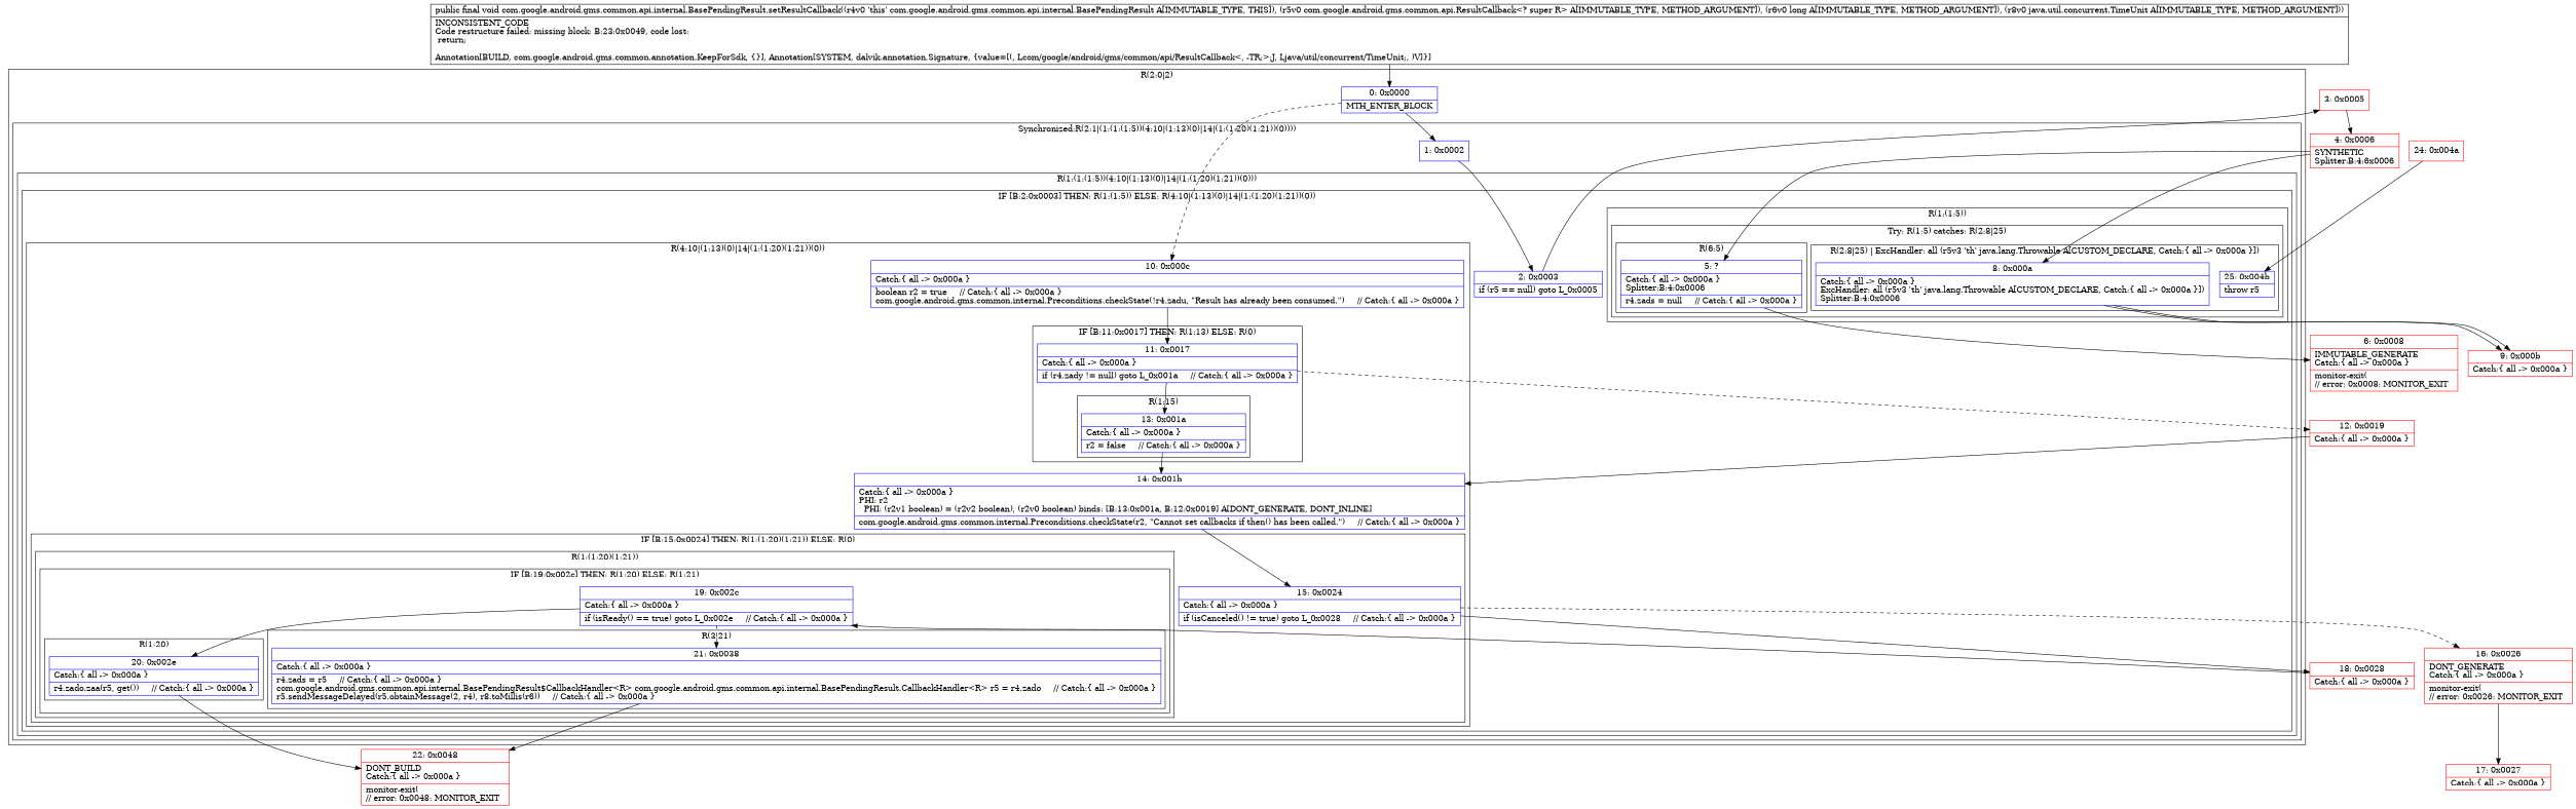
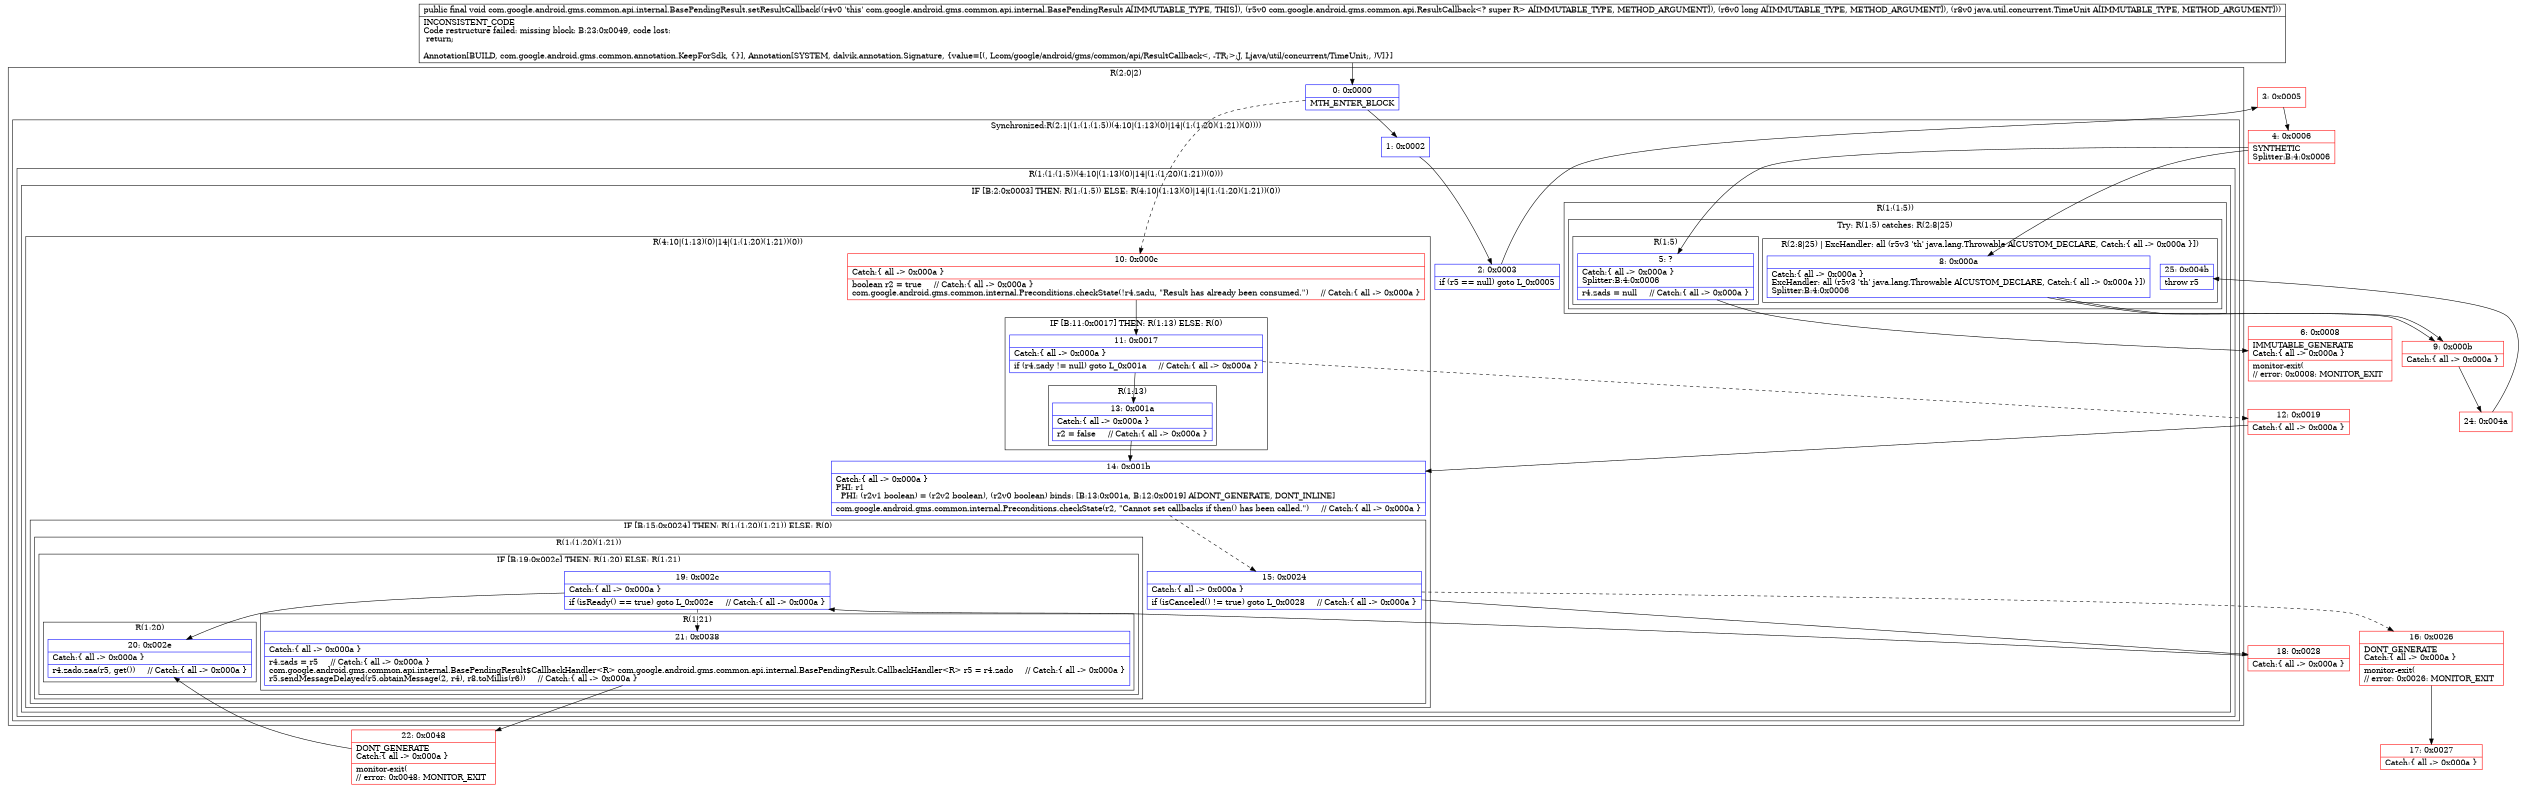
  digraph {
    node [color=blue shape=record]
    n1 [label="{5\:\ ?|Catch:\{ all \-\> 0x000a \}\lSplitter:B:4:0x0006\l|r4.zads = null     \/\/ Catch:\{ all \-\> 0x000a \}\l}"]
    n2 [label="{8\:\ 0x000a|Catch:\{ all \-\> 0x000a \}\lExcHandler: all (r5v3 'th' java.lang.Throwable A[CUSTOM_DECLARE, Catch:\{ all \-\> 0x000a \}])\lSplitter:B:4:0x0006\l}"]
    n3 [label="{25\:\ 0x004b|throw r5\l}"]
    n4 [label="{13\:\ 0x001a|Catch:\{ all \-\> 0x000a \}\l|r2 = false     \/\/ Catch:\{ all \-\> 0x000a \}\l}"]
    n5 [label="{11\:\ 0x0017|Catch:\{ all \-\> 0x000a \}\l|if (r4.zady != null) goto L_0x001a     \/\/ Catch:\{ all \-\> 0x000a \}\l}"]
    n6 [label="{20\:\ 0x002e|Catch:\{ all \-\> 0x000a \}\l|r4.zado.zaa(r5, get())     \/\/ Catch:\{ all \-\> 0x000a \}\l}"]
    n7 [label="{21\:\ 0x0038|Catch:\{ all \-\> 0x000a \}\l|r4.zads = r5     \/\/ Catch:\{ all \-\> 0x000a \}\lcom.google.android.gms.common.api.internal.BasePendingResult$CallbackHandler\<R\> com.google.android.gms.common.api.internal.BasePendingResult.CallbackHandler\<R\> r5 = r4.zado     \/\/ Catch:\{ all \-\> 0x000a \}\lr5.sendMessageDelayed(r5.obtainMessage(2, r4), r8.toMillis(r6))     \/\/ Catch:\{ all \-\> 0x000a \}\l}"]
    n8 [label="{19\:\ 0x002c|Catch:\{ all \-\> 0x000a \}\l|if (isReady() == true) goto L_0x002e     \/\/ Catch:\{ all \-\> 0x000a \}\l}"]
    n9 [label="{15\:\ 0x0024|Catch:\{ all \-\> 0x000a \}\l|if (isCanceled() != true) goto L_0x0028     \/\/ Catch:\{ all \-\> 0x000a \}\l}"]
-   n10 [label="{10\:\ 0x000c|Catch:\{ all \-\> 0x000a \}\l|boolean r2 = true     \/\/ Catch:\{ all \-\> 0x000a \}\lcom.google.android.gms.common.internal.Preconditions.checkState(!r4.zadu, \"Result has already been consumed.\")     \/\/ Catch:\{ all \-\> 0x000a \}\l}"]
-   n11 [label="{14\:\ 0x001b|Catch:\{ all \-\> 0x000a \}\lPHI: r2 \l  PHI: (r2v1 boolean) = (r2v2 boolean), (r2v0 boolean) binds: [B:13:0x001a, B:12:0x0019] A[DONT_GENERATE, DONT_INLINE]\l|com.google.android.gms.common.internal.Preconditions.checkState(r2, \"Cannot set callbacks if then() has been called.\")     \/\/ Catch:\{ all \-\> 0x000a \}\l}"]
+   n10 [color=red label="{10\:\ 0x000c|Catch:\{ all \-\> 0x000a \}\l|boolean r2 = true     \/\/ Catch:\{ all \-\> 0x000a \}\lcom.google.android.gms.common.internal.Preconditions.checkState(!r4.zadu, \"Result has already been consumed.\")     \/\/ Catch:\{ all \-\> 0x000a \}\l}"]
+   n11 [label="{14\:\ 0x001b|Catch:\{ all \-\> 0x000a \}\lPHI: r1 \l  PHI: (r2v1 boolean) = (r2v2 boolean), (r2v0 boolean) binds: [B:13:0x001a, B:12:0x0019] A[DONT_GENERATE, DONT_INLINE]\l|com.google.android.gms.common.internal.Preconditions.checkState(r2, \"Cannot set callbacks if then() has been called.\")     \/\/ Catch:\{ all \-\> 0x000a \}\l}"]
    n12 [label="{2\:\ 0x0003|if (r5 == null) goto L_0x0005\l}"]
    n13 [label="{1\:\ 0x0002}"]
    n14 [label="{0\:\ 0x0000|MTH_ENTER_BLOCK\l}"]
    n15 [color=red label="{6\:\ 0x0008|IMMUTABLE_GENERATE\lCatch:\{ all \-\> 0x000a \}\l|monitor\-exit(\l\/\/ error: 0x0008: MONITOR_EXIT  \l}"]
    n16 [color=red label="{9\:\ 0x000b|Catch:\{ all \-\> 0x000a \}\l}"]
    n17 [color=red label="{12\:\ 0x0019|Catch:\{ all \-\> 0x000a \}\l}"]
-   n18 [color=red label="{22\:\ 0x0048|DONT_BUILD\lCatch:\{ all \-\> 0x000a \}\l|monitor\-exit(\l\/\/ error: 0x0048: MONITOR_EXIT  \l}"]
+   n18 [color=red label="{22\:\ 0x0048|DONT_GENERATE\lCatch:\{ all \-\> 0x000a \}\l|monitor\-exit(\l\/\/ error: 0x0048: MONITOR_EXIT  \l}"]
    n19 [color=red label="{16\:\ 0x0026|DONT_GENERATE\lCatch:\{ all \-\> 0x000a \}\l|monitor\-exit(\l\/\/ error: 0x0026: MONITOR_EXIT  \l}"]
    n20 [color=red label="{18\:\ 0x0028|Catch:\{ all \-\> 0x000a \}\l}"]
    n21 [color=red label="{3\:\ 0x0005}"]
-   n22 [color=red label="{4\:\ 0x0006|SYNTHETIC\lSplitter:B:4:6x0006\l}"]
+   n22 [color=red label="{4\:\ 0x0006|SYNTHETIC\lSplitter:B:4:0x0006\l}"]
    n23 [color=red label="{24\:\ 0x004a}"]
    n24 [color=red label="{17\:\ 0x0027|Catch:\{ all \-\> 0x000a \}\l}"]
    n25 [label="{public final void com.google.android.gms.common.api.internal.BasePendingResult.setResultCallback((r4v0 'this' com.google.android.gms.common.api.internal.BasePendingResult A[IMMUTABLE_TYPE, THIS]), (r5v0 com.google.android.gms.common.api.ResultCallback\<? super R\> A[IMMUTABLE_TYPE, METHOD_ARGUMENT]), (r6v0 long A[IMMUTABLE_TYPE, METHOD_ARGUMENT]), (r8v0 java.util.concurrent.TimeUnit A[IMMUTABLE_TYPE, METHOD_ARGUMENT]))  | INCONSISTENT_CODE\lCode restructure failed: missing block: B:23:0x0049, code lost:\l    return;\l\lAnnotation[BUILD, com.google.android.gms.common.annotation.KeepForSdk, \{\}], Annotation[SYSTEM, dalvik.annotation.Signature, \{value=[(, Lcom\/google\/android\/gms\/common\/api\/ResultCallback\<, \-TR;\>;J, Ljava\/util\/concurrent\/TimeUnit;, )V]\}]\l}" color=""]
    subgraph cluster_1 {
      label="R(2:0|2)"
      n14
      subgraph cluster_2 {
        label="Synchronized:R(2:1|(1:(1:(1:5))(4:10|(1:13)(0)|14|(1:(1:20)(1:21))(0))))"
        n13
        subgraph cluster_3 {
          label="R(1:(1:(1:5))(4:10|(1:13)(0)|14|(1:(1:20)(1:21))(0)))"
          subgraph cluster_4 {
            label="IF [B:2:0x0003] THEN: R(1:(1:5)) ELSE: R(4:10|(1:13)(0)|14|(1:(1:20)(1:21))(0))"
            n12
            subgraph cluster_5 {
              label="R(1:(1:5))"
              subgraph cluster_6 {
                label="Try: R(1:5) catches: R(2:8|25)"
                subgraph cluster_7 {
-                 label="R(6:5)"
+                 label="R(1:5)"
                  n1
                }
                subgraph cluster_8 {
                  label="R(2:8|25) | ExcHandler: all (r5v3 'th' java.lang.Throwable A[CUSTOM_DECLARE, Catch:\{ all \-\> 0x000a \}])\l"
                  n2
                  n3
                }
              }
            }
            subgraph cluster_9 {
              label="R(4:10|(1:13)(0)|14|(1:(1:20)(1:21))(0))"
              n10
              n11
              subgraph cluster_10 {
                label="IF [B:11:0x0017] THEN: R(1:13) ELSE: R(0)"
                n5
                subgraph cluster_11 {
-                 label="R(1:15)"
+                 label="R(1:13)"
                  n4
                }
                subgraph cluster_12 {
                  label="R(0)"
                }
              }
              subgraph cluster_13 {
                label="IF [B:15:0x0024] THEN: R(1:(1:20)(1:21)) ELSE: R(0)"
                n9
                subgraph cluster_14 {
                  label="R(1:(1:20)(1:21))"
                  subgraph cluster_15 {
                    label="IF [B:19:0x002c] THEN: R(1:20) ELSE: R(1:21)"
                    n8
                    subgraph cluster_16 {
                      label="R(1:20)"
                      n6
                    }
                    subgraph cluster_17 {
-                     label="R(3:21)"
+                     label="R(1:21)"
                      n7
                    }
                  }
                }
                subgraph cluster_18 {
                  label="R(0)"
                }
              }
            }
          }
        }
      }
    }
    subgraph cluster_19 {
      label="R(2:8|25) | ExcHandler: all (r5v3 'th' java.lang.Throwable A[CUSTOM_DECLARE, Catch:\{ all \-\> 0x000a \}])\l"
    }
    n1 -> n15
    n2 -> n16
    n2 -> n16
    n4 -> n11
    n5 -> n4
    n5 -> n17 [style=dashed]
-   n6 -> n18
+   n18 -> n6
    n7 -> n18
    n8 -> n6
    n8 -> n7 [style=dashed]
    n9 -> n19 [style=dashed]
    n9 -> n20
    n10 -> n5
-   n11 -> n9
+   n11 -> n9 [style=dashed]
    n12 -> n21
    n13 -> n12
    n14 -> n10 [style=dashed]
    n14 -> n13
+   n16 -> n23
    n17 -> n11
    n19 -> n24
    n20 -> n8
    n21 -> n22
    n22 -> n1
    n22 -> n2
    n23 -> n3
    n25 -> n14
  }
